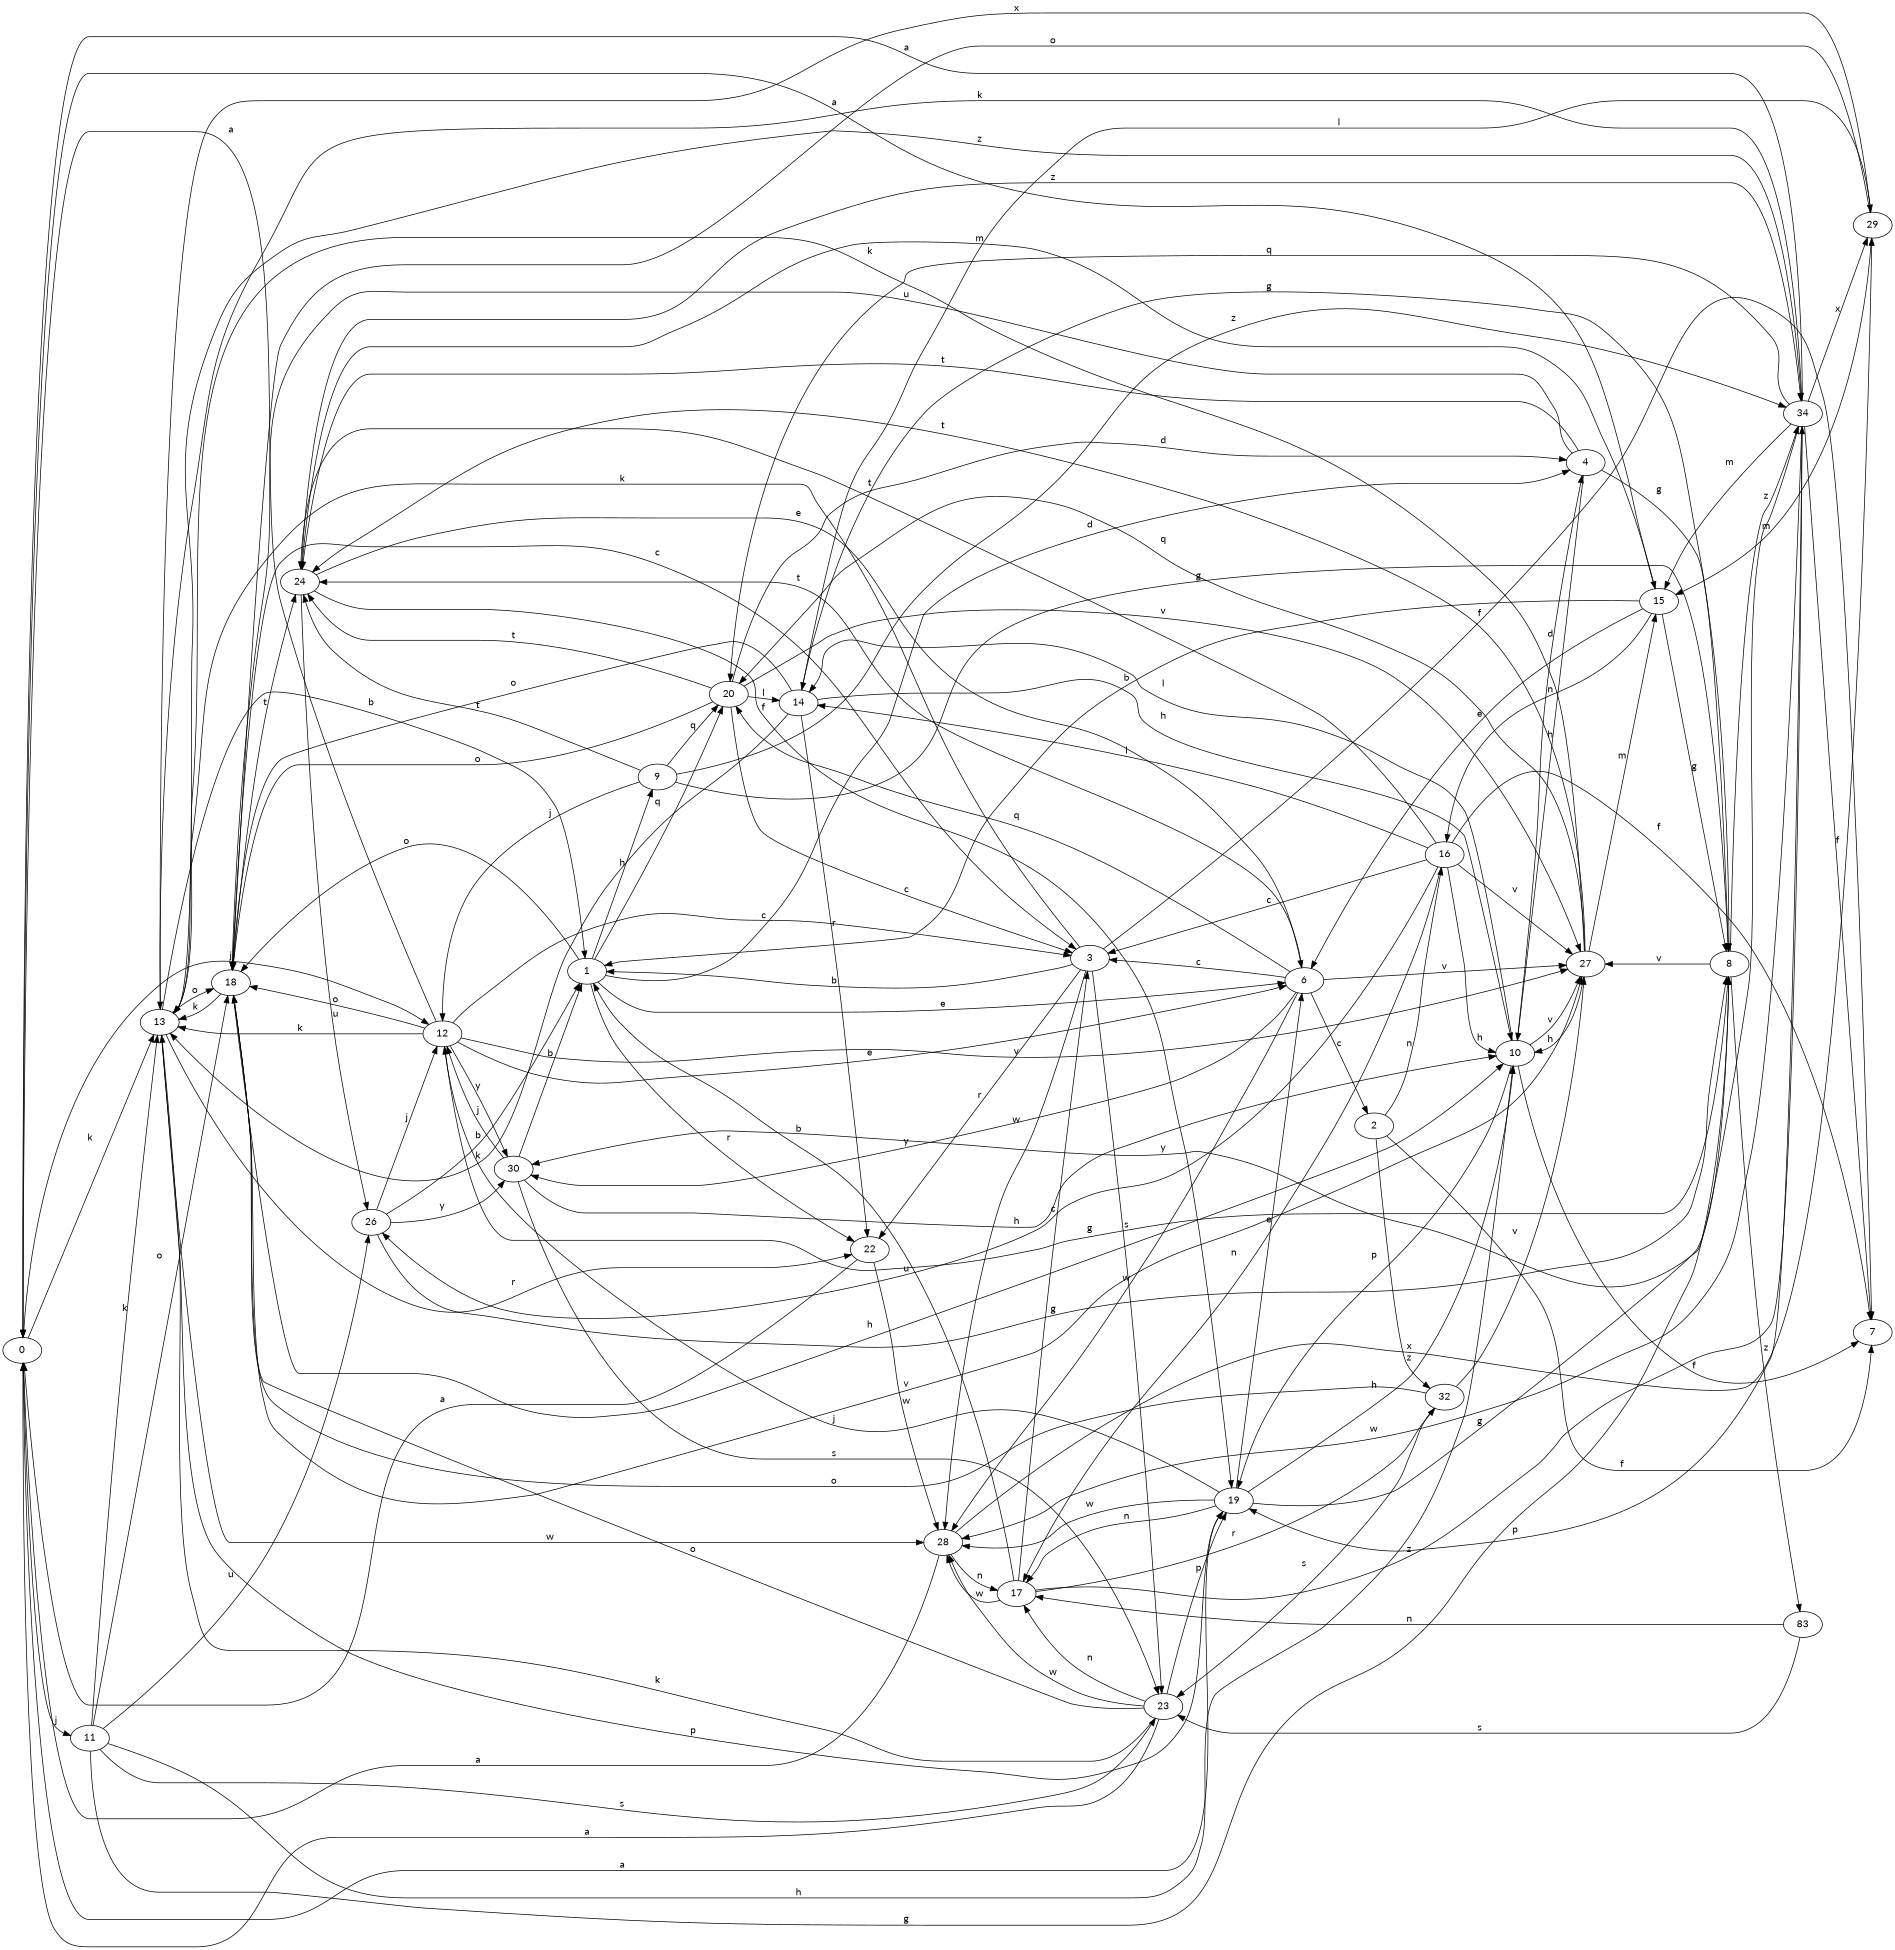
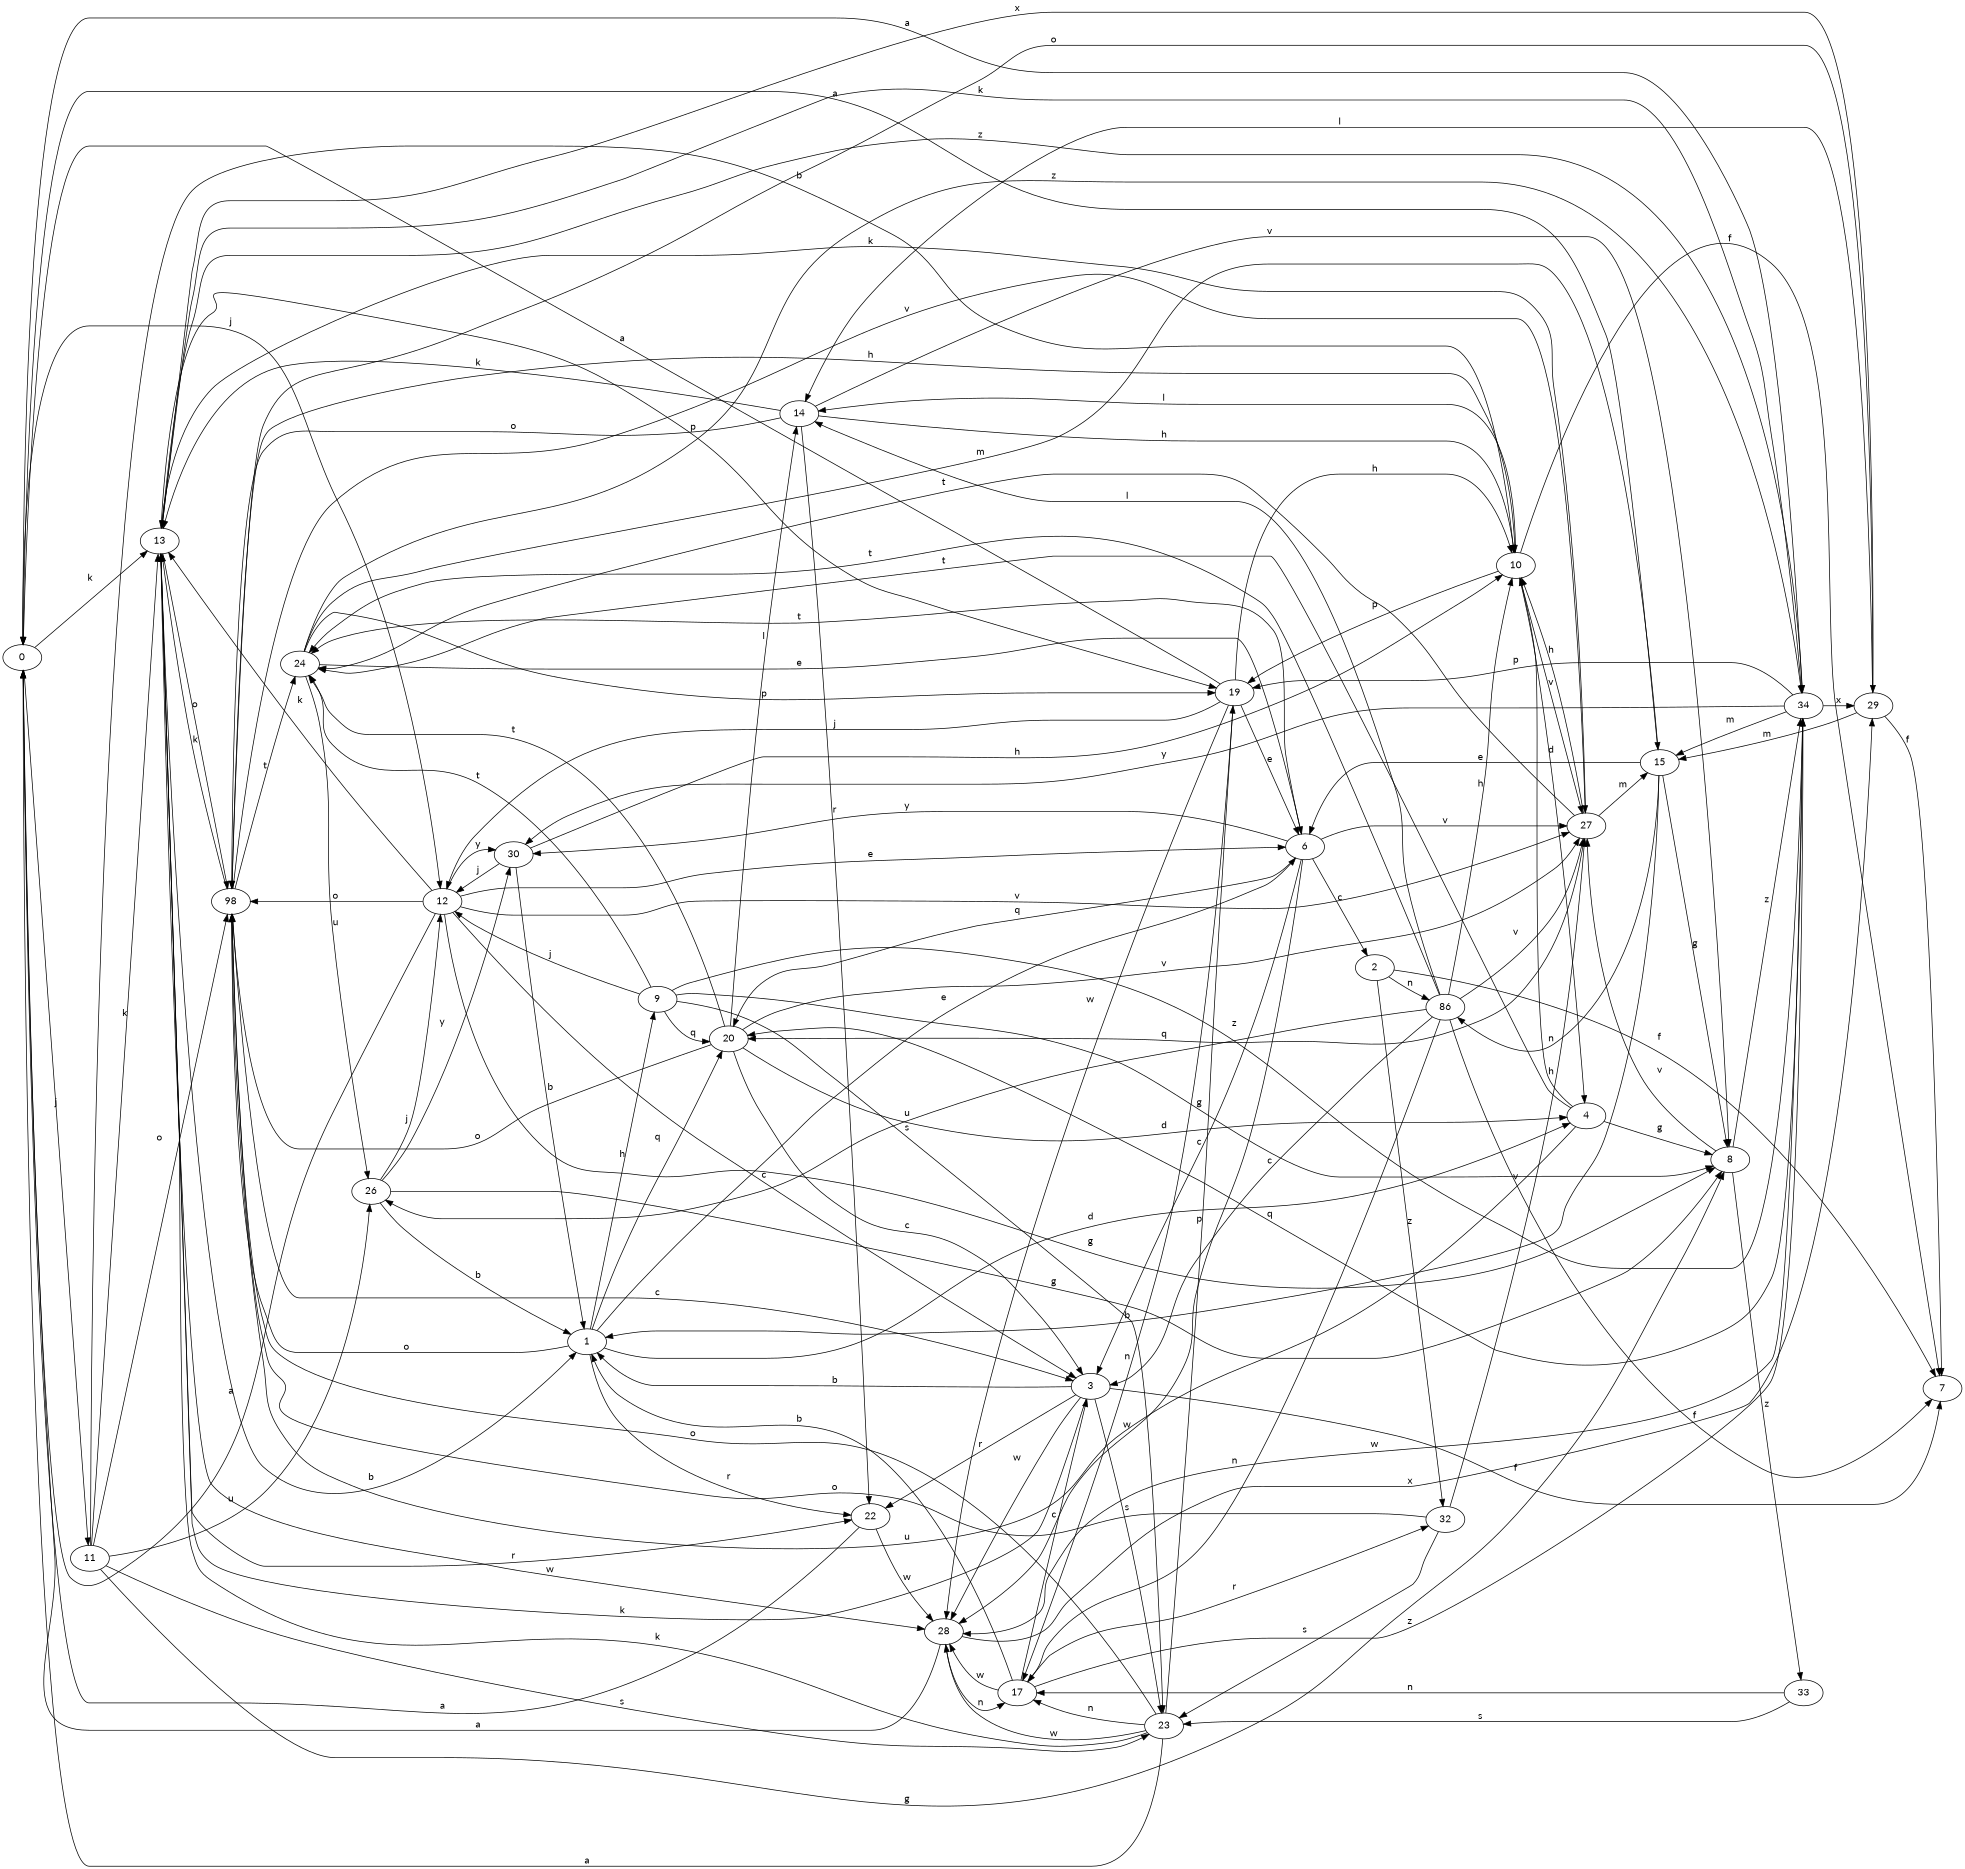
  strict digraph {
    fontname=Lato
    rankdir=LR
    node [fontname=Lato]
    edge [fontname=Lato]
    0
    11
    12
    13
-   18
+   18 [label=98]
    23
    8
    10
    26
    6
    3
    27
    30
    1
    19
    22
    28
    34
    29
    4
    9
    20
    24
    2
    17
    14
    7
-   16
+   16 [label=86]
    32
-   33 [label=83]
+   33
    15
    0 -> 11 [label=j]
    0 -> 12 [label=j]
    0 -> 13 [label=k]
    11 -> 13 [label=k]
    11 -> 18 [label=o]
    11 -> 23 [label=s]
    11 -> 8 [label=g]
-   11 -> 10 [label=h]
+   11 -> 10 [label=b]
    11 -> 26 [label=u]
    12 -> 0 [label=a]
    12 -> 13 [label=k]
    12 -> 18 [label=o]
    12 -> 8 [label=g]
    12 -> 6 [label=e]
    12 -> 3 [label=c]
    12 -> 27 [label=v]
    12 -> 30 [label=y]
    13 -> 18 [label=o]
    13 -> 1 [label=b]
    13 -> 19 [label=p]
    13 -> 22 [label=r]
    13 -> 28 [label=w]
    13 -> 34 [label=z]
    13 -> 29 [label=x]
    18 -> 13 [label=k]
    18 -> 10 [label=h]
    18 -> 3 [label=c]
    18 -> 27 [label=v]
    18 -> 24 [label=t]
    23 -> 0 [label=a]
    23 -> 13 [label=k]
    23 -> 18 [label=o]
    23 -> 19 [label=p]
    23 -> 28 [label=w]
    23 -> 17 [label=n]
    8 -> 27 [label=v]
    8 -> 34 [label=z]
    8 -> 33 [label=z]
    10 -> 27 [label=v]
    10 -> 19 [label=p]
    10 -> 4 [label=d]
    10 -> 14 [label=l]
    10 -> 7 [label=f]
    26 -> 12 [label=j]
    26 -> 8 [label=g]
    26 -> 30 [label=y]
    26 -> 1 [label=b]
    6 -> 3 [label=c]
    6 -> 27 [label=v]
    6 -> 30 [label=y]
    6 -> 28 [label=w]
    6 -> 20 [label=q]
    6 -> 24 [label=t]
    6 -> 2 [label=c]
    3 -> 13 [label=k]
    3 -> 23 [label=s]
    3 -> 1 [label=b]
    3 -> 22 [label=r]
    3 -> 28 [label=w]
    3 -> 7 [label=f]
    27 -> 13 [label=k]
    27 -> 10 [label=h]
    27 -> 20 [label=q]
    27 -> 24 [label=t]
    27 -> 15 [label=m]
    30 -> 12 [label=j]
-   30 -> 23 [label=s]
+   9 -> 23 [label=s]
    30 -> 10 [label=h]
    30 -> 1 [label=b]
    1 -> 18 [label=o]
    1 -> 6 [label=e]
    1 -> 22 [label=r]
    1 -> 4 [label=d]
    1 -> 9 [label=h]
    1 -> 20 [label=q]
    19 -> 0 [label=a]
    19 -> 12 [label=j]
-   19 -> 8 [label=g]
    19 -> 10 [label=h]
    19 -> 6 [label=e]
    19 -> 28 [label=w]
    19 -> 17 [label=n]
    22 -> 0 [label=a]
    22 -> 28 [label=w]
    28 -> 0 [label=a]
    28 -> 29 [label=x]
    28 -> 17 [label=n]
    34 -> 0 [label=a]
    34 -> 13 [label=k]
    34 -> 30 [label=y]
    34 -> 19 [label=p]
    34 -> 28 [label=w]
    34 -> 29 [label=x]
    34 -> 20 [label=q]
    34 -> 15 [label=m]
    29 -> 18 [label=o]
    29 -> 14 [label=l]
-   34 -> 7 [label=f]
+   29 -> 7 [label=f]
    29 -> 15 [label=m]
    4 -> 18 [label=u]
    4 -> 8 [label=g]
    4 -> 10 [label=h]
    4 -> 24 [label=t]
    9 -> 12 [label=j]
    9 -> 8 [label=g]
    9 -> 34 [label=z]
    9 -> 20 [label=q]
    9 -> 24 [label=t]
    20 -> 18 [label=o]
    20 -> 3 [label=c]
    20 -> 27 [label=v]
    20 -> 4 [label=d]
    20 -> 24 [label=t]
    20 -> 14 [label=l]
    24 -> 26 [label=u]
    24 -> 6 [label=e]
-   24 -> 19 [label=f]
+   24 -> 19 [label=p]
    24 -> 34 [label=z]
    24 -> 15 [label=m]
    2 -> 7 [label=f]
    2 -> 16 [label=n]
    2 -> 32 [label=z]
    17 -> 3 [label=c]
    17 -> 1 [label=b]
    17 -> 28 [label=w]
    17 -> 34 [label=z]
    17 -> 32 [label=r]
    14 -> 13 [label=k]
    14 -> 18 [label=o]
-   14 -> 8 [label=g]
+   14 -> 8 [label=v]
    14 -> 10 [label=h]
    14 -> 22 [label=r]
    16 -> 10 [label=h]
    16 -> 26 [label=u]
    16 -> 3 [label=c]
    16 -> 27 [label=v]
    16 -> 24 [label=t]
    16 -> 17 [label=n]
    16 -> 14 [label=l]
    16 -> 7 [label=f]
    32 -> 18 [label=o]
    32 -> 23 [label=s]
    32 -> 27 [label=v]
    33 -> 23 [label=s]
    33 -> 17 [label=n]
    15 -> 0 [label=a]
    15 -> 8 [label=g]
    15 -> 6 [label=e]
    15 -> 1 [label=b]
    15 -> 16 [label=n]
  }
